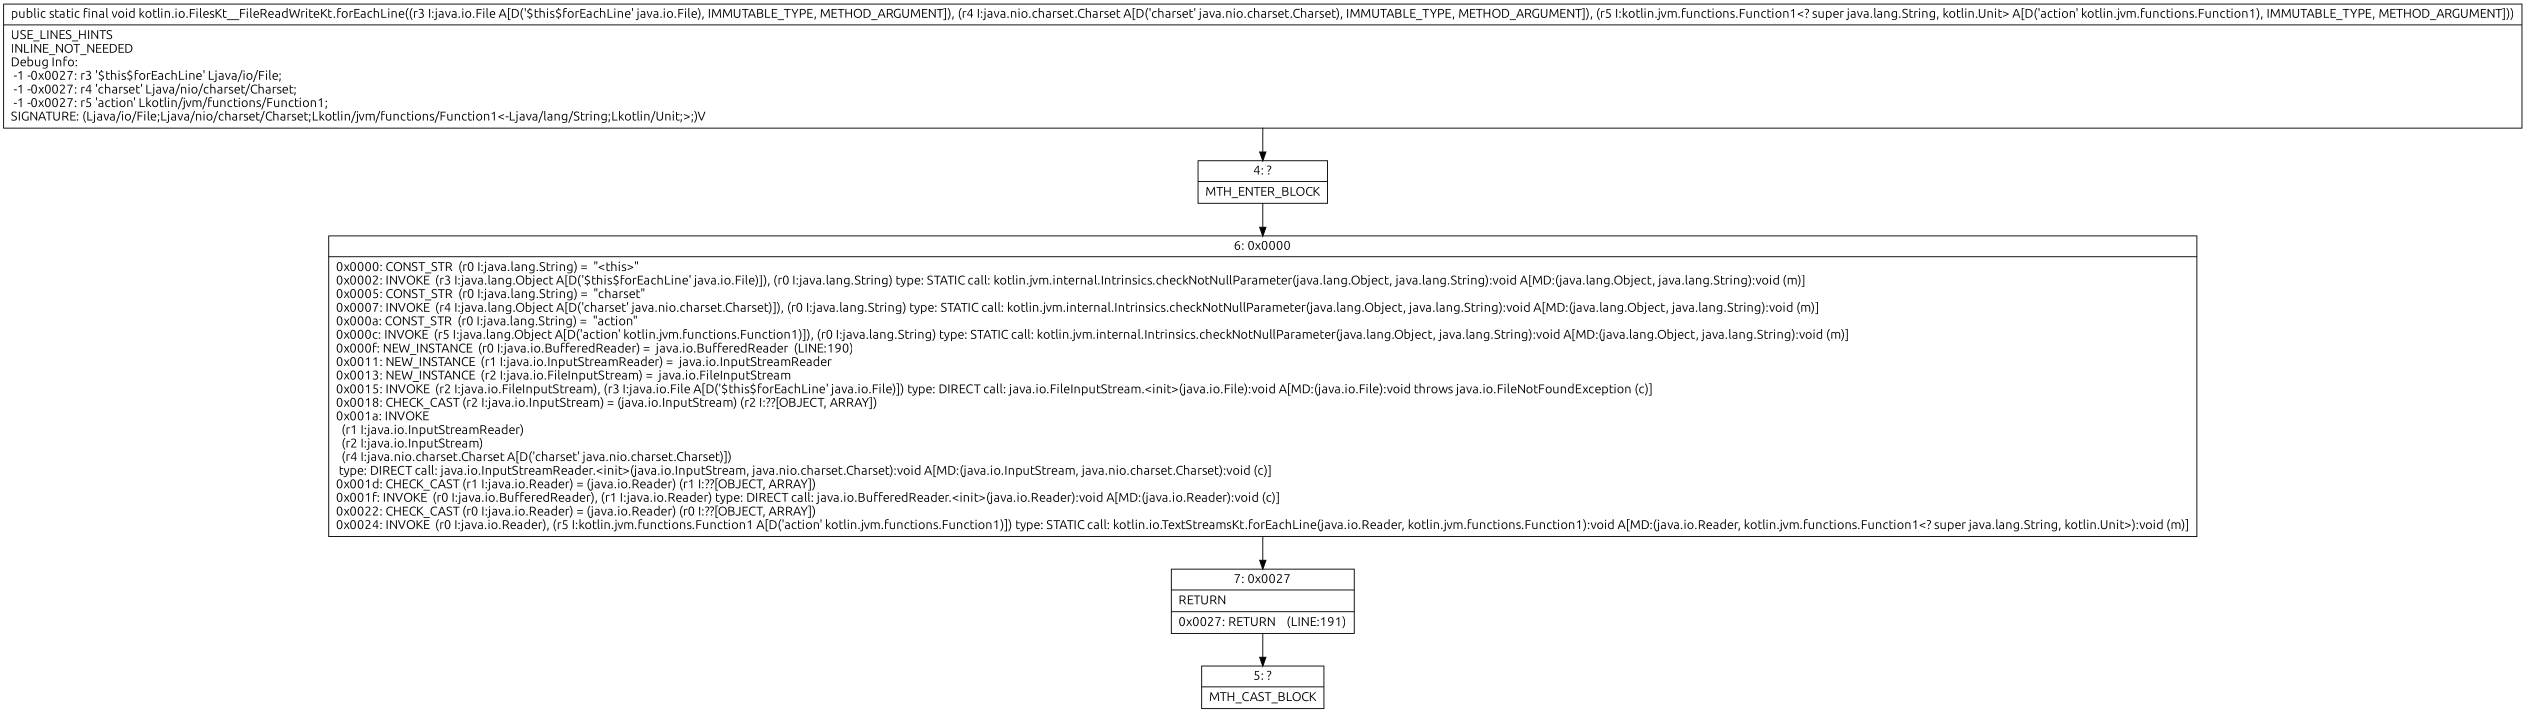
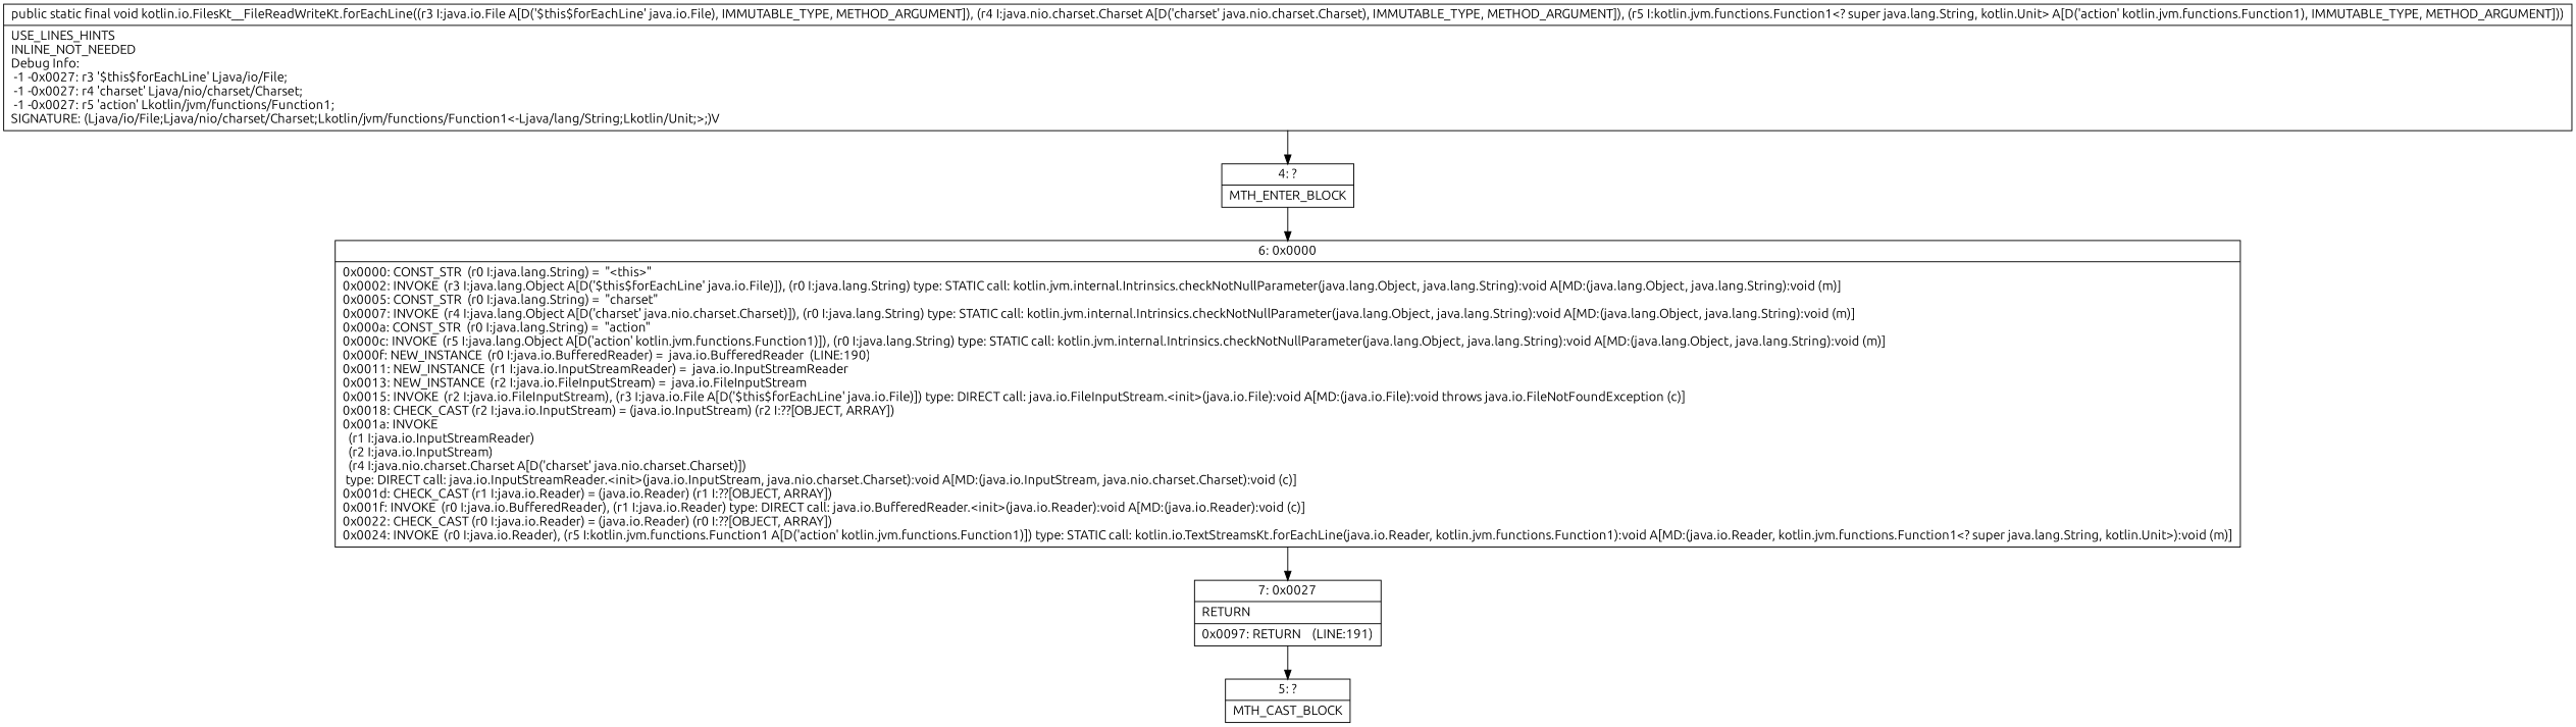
  digraph {
    fontname=Ubuntu
    node [fontname=Ubuntu shape=record]
    edge [fontname=Ubuntu]
    n1 [label="{4\:\ ?|MTH_ENTER_BLOCK\l}"]
    n2 [label="{6\:\ 0x0000|0x0000: CONST_STR  (r0 I:java.lang.String) =  \"\<this\>\" \l0x0002: INVOKE  (r3 I:java.lang.Object A[D('$this$forEachLine' java.io.File)]), (r0 I:java.lang.String) type: STATIC call: kotlin.jvm.internal.Intrinsics.checkNotNullParameter(java.lang.Object, java.lang.String):void A[MD:(java.lang.Object, java.lang.String):void (m)]\l0x0005: CONST_STR  (r0 I:java.lang.String) =  \"charset\" \l0x0007: INVOKE  (r4 I:java.lang.Object A[D('charset' java.nio.charset.Charset)]), (r0 I:java.lang.String) type: STATIC call: kotlin.jvm.internal.Intrinsics.checkNotNullParameter(java.lang.Object, java.lang.String):void A[MD:(java.lang.Object, java.lang.String):void (m)]\l0x000a: CONST_STR  (r0 I:java.lang.String) =  \"action\" \l0x000c: INVOKE  (r5 I:java.lang.Object A[D('action' kotlin.jvm.functions.Function1)]), (r0 I:java.lang.String) type: STATIC call: kotlin.jvm.internal.Intrinsics.checkNotNullParameter(java.lang.Object, java.lang.String):void A[MD:(java.lang.Object, java.lang.String):void (m)]\l0x000f: NEW_INSTANCE  (r0 I:java.io.BufferedReader) =  java.io.BufferedReader  (LINE:190)\l0x0011: NEW_INSTANCE  (r1 I:java.io.InputStreamReader) =  java.io.InputStreamReader \l0x0013: NEW_INSTANCE  (r2 I:java.io.FileInputStream) =  java.io.FileInputStream \l0x0015: INVOKE  (r2 I:java.io.FileInputStream), (r3 I:java.io.File A[D('$this$forEachLine' java.io.File)]) type: DIRECT call: java.io.FileInputStream.\<init\>(java.io.File):void A[MD:(java.io.File):void throws java.io.FileNotFoundException (c)]\l0x0018: CHECK_CAST (r2 I:java.io.InputStream) = (java.io.InputStream) (r2 I:??[OBJECT, ARRAY]) \l0x001a: INVOKE  \l  (r1 I:java.io.InputStreamReader)\l  (r2 I:java.io.InputStream)\l  (r4 I:java.nio.charset.Charset A[D('charset' java.nio.charset.Charset)])\l type: DIRECT call: java.io.InputStreamReader.\<init\>(java.io.InputStream, java.nio.charset.Charset):void A[MD:(java.io.InputStream, java.nio.charset.Charset):void (c)]\l0x001d: CHECK_CAST (r1 I:java.io.Reader) = (java.io.Reader) (r1 I:??[OBJECT, ARRAY]) \l0x001f: INVOKE  (r0 I:java.io.BufferedReader), (r1 I:java.io.Reader) type: DIRECT call: java.io.BufferedReader.\<init\>(java.io.Reader):void A[MD:(java.io.Reader):void (c)]\l0x0022: CHECK_CAST (r0 I:java.io.Reader) = (java.io.Reader) (r0 I:??[OBJECT, ARRAY]) \l0x0024: INVOKE  (r0 I:java.io.Reader), (r5 I:kotlin.jvm.functions.Function1 A[D('action' kotlin.jvm.functions.Function1)]) type: STATIC call: kotlin.io.TextStreamsKt.forEachLine(java.io.Reader, kotlin.jvm.functions.Function1):void A[MD:(java.io.Reader, kotlin.jvm.functions.Function1\<? super java.lang.String, kotlin.Unit\>):void (m)]\l}"]
-   n3 [label="{7\:\ 0x0027|RETURN\l|0x0027: RETURN    (LINE:191)\l}"]
+   n3 [label="{7\:\ 0x0027|RETURN\l|0x0097: RETURN    (LINE:191)\l}"]
    n4 [label="{5\:\ ?|MTH_CAST_BLOCK\l}"]
    n5 [label="{public static final void kotlin.io.FilesKt__FileReadWriteKt.forEachLine((r3 I:java.io.File A[D('$this$forEachLine' java.io.File), IMMUTABLE_TYPE, METHOD_ARGUMENT]), (r4 I:java.nio.charset.Charset A[D('charset' java.nio.charset.Charset), IMMUTABLE_TYPE, METHOD_ARGUMENT]), (r5 I:kotlin.jvm.functions.Function1\<? super java.lang.String, kotlin.Unit\> A[D('action' kotlin.jvm.functions.Function1), IMMUTABLE_TYPE, METHOD_ARGUMENT]))  | USE_LINES_HINTS\lINLINE_NOT_NEEDED\lDebug Info:\l  \-1 \-0x0027: r3 '$this$forEachLine' Ljava\/io\/File;\l  \-1 \-0x0027: r4 'charset' Ljava\/nio\/charset\/Charset;\l  \-1 \-0x0027: r5 'action' Lkotlin\/jvm\/functions\/Function1;\lSIGNATURE: (Ljava\/io\/File;Ljava\/nio\/charset\/Charset;Lkotlin\/jvm\/functions\/Function1\<\-Ljava\/lang\/String;Lkotlin\/Unit;\>;)V\l}"]
    n1 -> n2
    n2 -> n3
    n3 -> n4
    n5 -> n1
  }
